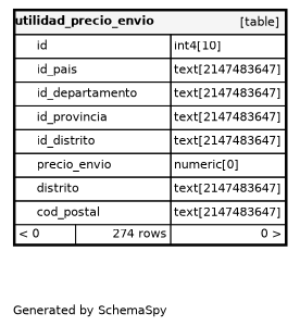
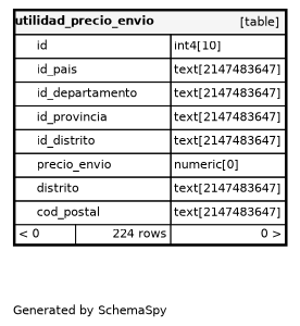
  digraph {
    bgcolor="#ffffff"
    fontname=Helvetica
    fontsize=11
    label="\nGenerated by SchemaSpy"
    labeljust=l
    nodesep=0.18
    rankdir=RL
    ranksep=0.46
    ration=compress
-   n1 [fontname=Helvetica fontsize=11 label=<     <TABLE BORDER="2" CELLBORDER="1" CELLSPACING="0" BGCOLOR="#ffffff">       <TR><TD COLSPAN="4"  BGCOLOR="#f5f5f5"><TABLE BORDER="0" CELLSPACING="0"><TR><TD ALIGN="LEFT" FIXEDSIZE="TRUE" WIDTH="123" HEIGHT="16"><B>utilidad_precio_envio</B></TD><TD ALIGN="RIGHT">[table]</TD></TR></TABLE></TD></TR>       <TR><TD PORT="id" COLSPAN="2" ALIGN="LEFT"><TABLE BORDER="0" CELLSPACING="0" ALIGN="LEFT"><TR ALIGN="LEFT"><TD ALIGN="LEFT" FIXEDSIZE="TRUE" WIDTH="15" HEIGHT="16"></TD><TD ALIGN="LEFT" FIXEDSIZE="TRUE" WIDTH="123" HEIGHT="16">id</TD></TR></TABLE></TD><TD PORT="id.type" ALIGN="LEFT">int4[10]</TD></TR>       <TR><TD PORT="id_pais" COLSPAN="2" ALIGN="LEFT"><TABLE BORDER="0" CELLSPACING="0" ALIGN="LEFT"><TR ALIGN="LEFT"><TD ALIGN="LEFT" FIXEDSIZE="TRUE" WIDTH="15" HEIGHT="16"></TD><TD ALIGN="LEFT" FIXEDSIZE="TRUE" WIDTH="123" HEIGHT="16">id_pais</TD></TR></TABLE></TD><TD PORT="id_pais.type" ALIGN="LEFT">text[2147483647]</TD></TR>       <TR><TD PORT="id_departamento" COLSPAN="2" ALIGN="LEFT"><TABLE BORDER="0" CELLSPACING="0" ALIGN="LEFT"><TR ALIGN="LEFT"><TD ALIGN="LEFT" FIXEDSIZE="TRUE" WIDTH="15" HEIGHT="16"></TD><TD ALIGN="LEFT" FIXEDSIZE="TRUE" WIDTH="123" HEIGHT="16">id_departamento</TD></TR></TABLE></TD><TD PORT="id_departamento.type" ALIGN="LEFT">text[2147483647]</TD></TR>       <TR><TD PORT="id_provincia" COLSPAN="2" ALIGN="LEFT"><TABLE BORDER="0" CELLSPACING="0" ALIGN="LEFT"><TR ALIGN="LEFT"><TD ALIGN="LEFT" FIXEDSIZE="TRUE" WIDTH="15" HEIGHT="16"></TD><TD ALIGN="LEFT" FIXEDSIZE="TRUE" WIDTH="123" HEIGHT="16">id_provincia</TD></TR></TABLE></TD><TD PORT="id_provincia.type" ALIGN="LEFT">text[2147483647]</TD></TR>       <TR><TD PORT="id_distrito" COLSPAN="2" ALIGN="LEFT"><TABLE BORDER="0" CELLSPACING="0" ALIGN="LEFT"><TR ALIGN="LEFT"><TD ALIGN="LEFT" FIXEDSIZE="TRUE" WIDTH="15" HEIGHT="16"></TD><TD ALIGN="LEFT" FIXEDSIZE="TRUE" WIDTH="123" HEIGHT="16">id_distrito</TD></TR></TABLE></TD><TD PORT="id_distrito.type" ALIGN="LEFT">text[2147483647]</TD></TR>       <TR><TD PORT="precio_envio" COLSPAN="2" ALIGN="LEFT"><TABLE BORDER="0" CELLSPACING="0" ALIGN="LEFT"><TR ALIGN="LEFT"><TD ALIGN="LEFT" FIXEDSIZE="TRUE" WIDTH="15" HEIGHT="16"></TD><TD ALIGN="LEFT" FIXEDSIZE="TRUE" WIDTH="123" HEIGHT="16">precio_envio</TD></TR></TABLE></TD><TD PORT="precio_envio.type" ALIGN="LEFT">numeric[0]</TD></TR>       <TR><TD PORT="distrito" COLSPAN="2" ALIGN="LEFT"><TABLE BORDER="0" CELLSPACING="0" ALIGN="LEFT"><TR ALIGN="LEFT"><TD ALIGN="LEFT" FIXEDSIZE="TRUE" WIDTH="15" HEIGHT="16"></TD><TD ALIGN="LEFT" FIXEDSIZE="TRUE" WIDTH="123" HEIGHT="16">distrito</TD></TR></TABLE></TD><TD PORT="distrito.type" ALIGN="LEFT">text[2147483647]</TD></TR>       <TR><TD PORT="cod_postal" COLSPAN="2" ALIGN="LEFT"><TABLE BORDER="0" CELLSPACING="0" ALIGN="LEFT"><TR ALIGN="LEFT"><TD ALIGN="LEFT" FIXEDSIZE="TRUE" WIDTH="15" HEIGHT="16"></TD><TD ALIGN="LEFT" FIXEDSIZE="TRUE" WIDTH="123" HEIGHT="16">cod_postal</TD></TR></TABLE></TD><TD PORT="cod_postal.type" ALIGN="LEFT">text[2147483647]</TD></TR>       <TR><TD ALIGN="LEFT" BGCOLOR="#ffffff">&lt; 0</TD><TD ALIGN="RIGHT" BGCOLOR="#ffffff">274 rows</TD><TD ALIGN="RIGHT" BGCOLOR="#ffffff">0 &gt;</TD></TR>     </TABLE>> shape=plaintext]
+   n1 [fontname=Helvetica fontsize=11 label=<     <TABLE BORDER="2" CELLBORDER="1" CELLSPACING="0" BGCOLOR="#ffffff">       <TR><TD COLSPAN="4"  BGCOLOR="#f5f5f5"><TABLE BORDER="0" CELLSPACING="0"><TR><TD ALIGN="LEFT" FIXEDSIZE="TRUE" WIDTH="123" HEIGHT="16"><B>utilidad_precio_envio</B></TD><TD ALIGN="RIGHT">[table]</TD></TR></TABLE></TD></TR>       <TR><TD PORT="id" COLSPAN="2" ALIGN="LEFT"><TABLE BORDER="0" CELLSPACING="0" ALIGN="LEFT"><TR ALIGN="LEFT"><TD ALIGN="LEFT" FIXEDSIZE="TRUE" WIDTH="15" HEIGHT="16"></TD><TD ALIGN="LEFT" FIXEDSIZE="TRUE" WIDTH="123" HEIGHT="16">id</TD></TR></TABLE></TD><TD PORT="id.type" ALIGN="LEFT">int4[10]</TD></TR>       <TR><TD PORT="id_pais" COLSPAN="2" ALIGN="LEFT"><TABLE BORDER="0" CELLSPACING="0" ALIGN="LEFT"><TR ALIGN="LEFT"><TD ALIGN="LEFT" FIXEDSIZE="TRUE" WIDTH="15" HEIGHT="16"></TD><TD ALIGN="LEFT" FIXEDSIZE="TRUE" WIDTH="123" HEIGHT="16">id_pais</TD></TR></TABLE></TD><TD PORT="id_pais.type" ALIGN="LEFT">text[2147483647]</TD></TR>       <TR><TD PORT="id_departamento" COLSPAN="2" ALIGN="LEFT"><TABLE BORDER="0" CELLSPACING="0" ALIGN="LEFT"><TR ALIGN="LEFT"><TD ALIGN="LEFT" FIXEDSIZE="TRUE" WIDTH="15" HEIGHT="16"></TD><TD ALIGN="LEFT" FIXEDSIZE="TRUE" WIDTH="123" HEIGHT="16">id_departamento</TD></TR></TABLE></TD><TD PORT="id_departamento.type" ALIGN="LEFT">text[2147483647]</TD></TR>       <TR><TD PORT="id_provincia" COLSPAN="2" ALIGN="LEFT"><TABLE BORDER="0" CELLSPACING="0" ALIGN="LEFT"><TR ALIGN="LEFT"><TD ALIGN="LEFT" FIXEDSIZE="TRUE" WIDTH="15" HEIGHT="16"></TD><TD ALIGN="LEFT" FIXEDSIZE="TRUE" WIDTH="123" HEIGHT="16">id_provincia</TD></TR></TABLE></TD><TD PORT="id_provincia.type" ALIGN="LEFT">text[2147483647]</TD></TR>       <TR><TD PORT="id_distrito" COLSPAN="2" ALIGN="LEFT"><TABLE BORDER="0" CELLSPACING="0" ALIGN="LEFT"><TR ALIGN="LEFT"><TD ALIGN="LEFT" FIXEDSIZE="TRUE" WIDTH="15" HEIGHT="16"></TD><TD ALIGN="LEFT" FIXEDSIZE="TRUE" WIDTH="123" HEIGHT="16">id_distrito</TD></TR></TABLE></TD><TD PORT="id_distrito.type" ALIGN="LEFT">text[2147483647]</TD></TR>       <TR><TD PORT="precio_envio" COLSPAN="2" ALIGN="LEFT"><TABLE BORDER="0" CELLSPACING="0" ALIGN="LEFT"><TR ALIGN="LEFT"><TD ALIGN="LEFT" FIXEDSIZE="TRUE" WIDTH="15" HEIGHT="16"></TD><TD ALIGN="LEFT" FIXEDSIZE="TRUE" WIDTH="123" HEIGHT="16">precio_envio</TD></TR></TABLE></TD><TD PORT="precio_envio.type" ALIGN="LEFT">numeric[0]</TD></TR>       <TR><TD PORT="distrito" COLSPAN="2" ALIGN="LEFT"><TABLE BORDER="0" CELLSPACING="0" ALIGN="LEFT"><TR ALIGN="LEFT"><TD ALIGN="LEFT" FIXEDSIZE="TRUE" WIDTH="15" HEIGHT="16"></TD><TD ALIGN="LEFT" FIXEDSIZE="TRUE" WIDTH="123" HEIGHT="16">distrito</TD></TR></TABLE></TD><TD PORT="distrito.type" ALIGN="LEFT">text[2147483647]</TD></TR>       <TR><TD PORT="cod_postal" COLSPAN="2" ALIGN="LEFT"><TABLE BORDER="0" CELLSPACING="0" ALIGN="LEFT"><TR ALIGN="LEFT"><TD ALIGN="LEFT" FIXEDSIZE="TRUE" WIDTH="15" HEIGHT="16"></TD><TD ALIGN="LEFT" FIXEDSIZE="TRUE" WIDTH="123" HEIGHT="16">cod_postal</TD></TR></TABLE></TD><TD PORT="cod_postal.type" ALIGN="LEFT">text[2147483647]</TD></TR>       <TR><TD ALIGN="LEFT" BGCOLOR="#ffffff">&lt; 0</TD><TD ALIGN="RIGHT" BGCOLOR="#ffffff">224 rows</TD><TD ALIGN="RIGHT" BGCOLOR="#ffffff">0 &gt;</TD></TR>     </TABLE>> shape=plaintext]
  }
